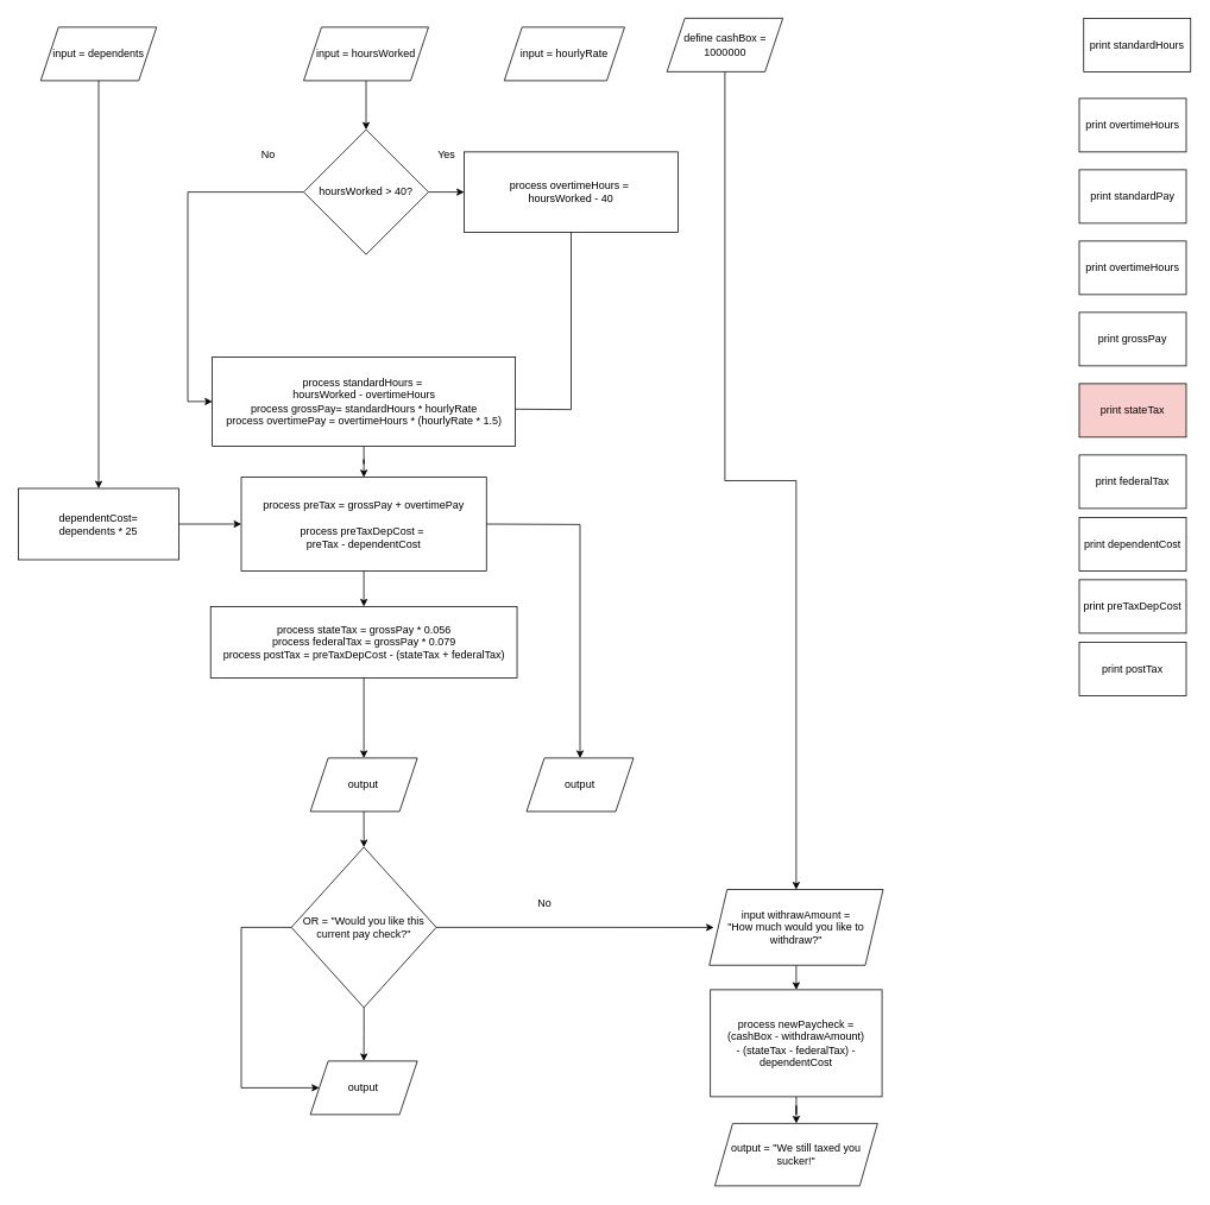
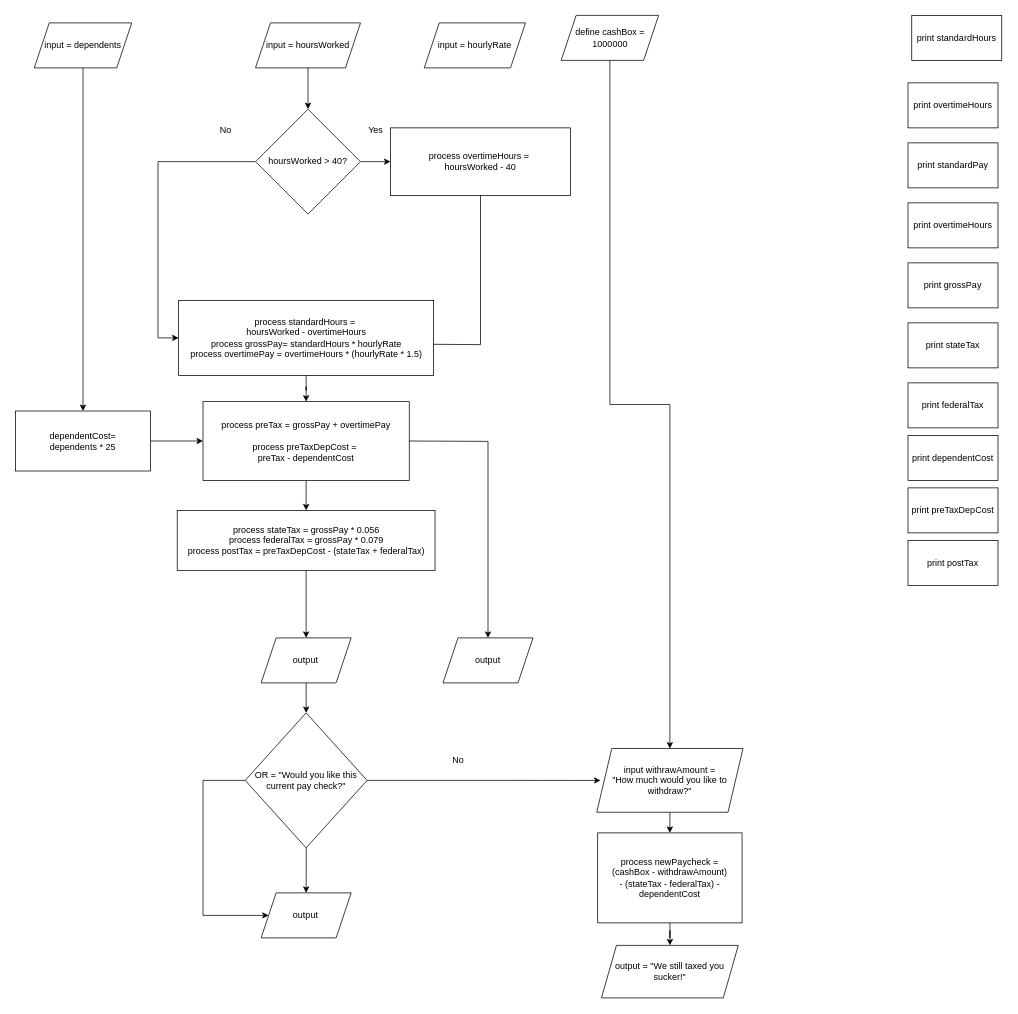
  <mxCell id="0" />
  <mxCell id="1" parent="0" />
  <mxCell id="2" value="" style="edgeStyle=orthogonalEdgeStyle;rounded=0;orthogonalLoop=1;jettySize=auto;html=1;exitX=0.5;exitY=1;exitDx=0;exitDy=0;entryX=0.5;entryY=0;entryDx=0;entryDy=0;" edge="1" parent="1" source="3" target="29"><mxGeometry relative="1" as="geometry"><mxPoint x="-100" y="140" as="targetPoint" /></mxGeometry></mxCell>
  <mxCell id="3" value="input = dependents" style="rounded=0;whiteSpace=wrap;html=1;shape=parallelogram;perimeter=parallelogramPerimeter;fixedSize=1;" vertex="1" parent="1"><mxGeometry x="45" y="30" width="130" height="60" as="geometry" /></mxCell>
  <mxCell id="4" value="" style="edgeStyle=orthogonalEdgeStyle;rounded=0;orthogonalLoop=1;jettySize=auto;html=1;" edge="1" parent="1" source="5" target="20"><mxGeometry relative="1" as="geometry" /></mxCell>
  <mxCell id="5" value="input = hoursWorked" style="rounded=0;whiteSpace=wrap;html=1;shape=parallelogram;perimeter=parallelogramPerimeter;fixedSize=1;" vertex="1" parent="1"><mxGeometry x="340" y="30" width="140" height="60" as="geometry" /></mxCell>
  <mxCell id="6" value="input = hourlyRate" style="rounded=0;whiteSpace=wrap;html=1;shape=parallelogram;perimeter=parallelogramPerimeter;fixedSize=1;" vertex="1" parent="1"><mxGeometry x="565" y="30" width="135" height="60" as="geometry" /></mxCell>
  <mxCell id="7" value="print federalTax" style="rounded=0;whiteSpace=wrap;html=1;" vertex="1" parent="1"><mxGeometry x="1210" y="510" width="120" height="60" as="geometry" /></mxCell>
- <mxCell id="8" value="print stateTax" style="rounded=0;whiteSpace=wrap;html=1;fillColor=#f8cecc;" vertex="1" parent="1"><mxGeometry x="1210" y="430" width="120" height="60" as="geometry" /></mxCell>
+ <mxCell id="8" value="print stateTax" style="rounded=0;whiteSpace=wrap;html=1;" vertex="1" parent="1"><mxGeometry x="1210" y="430" width="120" height="60" as="geometry" /></mxCell>
  <mxCell id="9" value="print grossPay" style="rounded=0;whiteSpace=wrap;html=1;" vertex="1" parent="1"><mxGeometry x="1210" y="350" width="120" height="60" as="geometry" /></mxCell>
  <mxCell id="10" value="print overtimeHours" style="rounded=0;whiteSpace=wrap;html=1;" vertex="1" parent="1"><mxGeometry x="1210" y="270" width="120" height="60" as="geometry" /></mxCell>
  <mxCell id="11" value="print standardPay" style="rounded=0;whiteSpace=wrap;html=1;" vertex="1" parent="1"><mxGeometry x="1210" y="190" width="120" height="60" as="geometry" /></mxCell>
  <mxCell id="12" value="print overtimeHours" style="rounded=0;whiteSpace=wrap;html=1;" vertex="1" parent="1"><mxGeometry x="1210" y="110" width="120" height="60" as="geometry" /></mxCell>
  <mxCell id="13" value="print standardHours" style="rounded=0;whiteSpace=wrap;html=1;" vertex="1" parent="1"><mxGeometry x="1215" y="20" width="120" height="60" as="geometry" /></mxCell>
  <mxCell id="14" value="print dependentCost" style="rounded=0;whiteSpace=wrap;html=1;" vertex="1" parent="1"><mxGeometry x="1210" y="580" width="120" height="60" as="geometry" /></mxCell>
  <mxCell id="15" value="print preTaxDepCost" style="rounded=0;whiteSpace=wrap;html=1;" vertex="1" parent="1"><mxGeometry x="1210" y="650" width="120" height="60" as="geometry" /></mxCell>
  <mxCell id="16" value="print postTax" style="rounded=0;whiteSpace=wrap;html=1;" vertex="1" parent="1"><mxGeometry x="1210" y="720" width="120" height="60" as="geometry" /></mxCell>
  <mxCell id="17" value="process overtimeHours =&amp;nbsp;&lt;br&gt;hoursWorked - 40" style="shape=label;whiteSpace=wrap;html=1;fixedSize=1;rounded=0;" vertex="1" parent="1"><mxGeometry x="520" y="170" width="240" height="90" as="geometry" /></mxCell>
  <mxCell id="18" value="" style="edgeStyle=orthogonalEdgeStyle;rounded=0;orthogonalLoop=1;jettySize=auto;html=1;" edge="1" parent="1" source="20" target="17"><mxGeometry relative="1" as="geometry" /></mxCell>
  <mxCell id="19" style="edgeStyle=orthogonalEdgeStyle;rounded=0;orthogonalLoop=1;jettySize=auto;html=1;entryX=0;entryY=0.5;entryDx=0;entryDy=0;exitX=0;exitY=0.5;exitDx=0;exitDy=0;" edge="1" parent="1" source="20" target="27"><mxGeometry relative="1" as="geometry"><mxPoint x="259.95" y="510" as="targetPoint" /><mxPoint x="340.003" y="330.053" as="sourcePoint" /><Array as="points"><mxPoint x="210" y="215" /><mxPoint x="210" y="450" /></Array></mxGeometry></mxCell>
  <mxCell id="20" value="hoursWorked &amp;gt; 40?" style="rhombus;whiteSpace=wrap;html=1;" vertex="1" parent="1"><mxGeometry x="340" y="145" width="140" height="140" as="geometry" /></mxCell>
  <mxCell id="21" value="" style="edgeStyle=orthogonalEdgeStyle;rounded=0;orthogonalLoop=1;jettySize=auto;html=1;" edge="1" parent="1" source="22" target="25"><mxGeometry relative="1" as="geometry" /></mxCell>
  <mxCell id="22" value="&lt;span style=&quot;background-color: initial;&quot;&gt;process preTax = grossPay + overtimePay&lt;br&gt;&lt;br&gt;process preTaxDepCost =&amp;nbsp;&lt;/span&gt;&lt;div&gt;preTax - dependentCost&lt;/div&gt;" style="shape=label;whiteSpace=wrap;html=1;fixedSize=1;rounded=0;" vertex="1" parent="1"><mxGeometry x="270" y="535" width="275" height="105" as="geometry" /></mxCell>
  <mxCell id="23" value="" style="endArrow=classic;html=1;rounded=0;exitX=0.5;exitY=1;exitDx=0;exitDy=0;entryX=0.964;entryY=0.585;entryDx=0;entryDy=0;entryPerimeter=0;" edge="1" parent="1" source="17" target="27"><mxGeometry width="50" height="50" relative="1" as="geometry"><mxPoint x="470" y="420" as="sourcePoint" /><mxPoint x="410" y="420" as="targetPoint" /><Array as="points"><mxPoint x="640" y="459" /></Array></mxGeometry></mxCell>
  <mxCell id="24" value="" style="edgeStyle=orthogonalEdgeStyle;rounded=0;orthogonalLoop=1;jettySize=auto;html=1;" edge="1" parent="1" source="25" target="35"><mxGeometry relative="1" as="geometry" /></mxCell>
  <mxCell id="25" value="process stateTax = grossPay * 0.056&lt;div&gt;process federalTax = grossPay * 0.079&lt;/div&gt;&lt;div&gt;process postTax = preTaxDepCost - (stateTax + federalTax)&lt;/div&gt;" style="shape=label;whiteSpace=wrap;html=1;fixedSize=1;rounded=0;" vertex="1" parent="1"><mxGeometry x="235.63" y="680" width="343.75" height="80" as="geometry" /></mxCell>
  <mxCell id="26" value="" style="edgeStyle=orthogonalEdgeStyle;rounded=0;orthogonalLoop=1;jettySize=auto;html=1;" edge="1" parent="1" source="27" target="22"><mxGeometry relative="1" as="geometry" /></mxCell>
  <mxCell id="27" value="&lt;div&gt;process standardHours =&amp;nbsp;&lt;br&gt;hoursWorked - overtimeHours&lt;br&gt;process grossPay= standardHours * hourlyRate&lt;/div&gt;&lt;div&gt;process overtimePay = overtimeHours * (hourlyRate * 1.5)&lt;br&gt;&lt;/div&gt;" style="shape=label;whiteSpace=wrap;html=1;fixedSize=1;rounded=0;" vertex="1" parent="1"><mxGeometry x="237.5" y="400" width="340" height="100" as="geometry" /></mxCell>
  <mxCell id="28" value="" style="edgeStyle=orthogonalEdgeStyle;rounded=0;orthogonalLoop=1;jettySize=auto;html=1;" edge="1" parent="1" source="29" target="22"><mxGeometry relative="1" as="geometry" /></mxCell>
  <mxCell id="29" value="dependentCost= &lt;br&gt;dependents * 25" style="shape=label;whiteSpace=wrap;html=1;fixedSize=1;rounded=0;" vertex="1" parent="1"><mxGeometry x="20" y="547.5" width="180" height="80" as="geometry" /></mxCell>
  <mxCell id="30" value="Yes" style="text;html=1;align=center;verticalAlign=middle;resizable=0;points=[];autosize=1;strokeColor=none;fillColor=none;" vertex="1" parent="1"><mxGeometry x="480" y="158" width="40" height="30" as="geometry" /></mxCell>
  <mxCell id="31" value="No" style="text;html=1;align=center;verticalAlign=middle;resizable=0;points=[];autosize=1;strokeColor=none;fillColor=none;" vertex="1" parent="1"><mxGeometry x="280" y="158" width="40" height="30" as="geometry" /></mxCell>
  <mxCell id="32" value="" style="endArrow=classic;html=1;rounded=0;exitX=1;exitY=0.5;exitDx=0;exitDy=0;entryX=0.5;entryY=0;entryDx=0;entryDy=0;" edge="1" parent="1" source="22" target="33"><mxGeometry width="50" height="50" relative="1" as="geometry"><mxPoint x="440" y="680" as="sourcePoint" /><mxPoint x="650" y="870" as="targetPoint" /><Array as="points"><mxPoint x="650" y="588" /></Array></mxGeometry></mxCell>
  <mxCell id="33" value="output" style="rounded=0;whiteSpace=wrap;html=1;shape=parallelogram;perimeter=parallelogramPerimeter;fixedSize=1;" vertex="1" parent="1"><mxGeometry x="590" y="850" width="120" height="60" as="geometry" /></mxCell>
  <mxCell id="34" value="" style="edgeStyle=orthogonalEdgeStyle;rounded=0;orthogonalLoop=1;jettySize=auto;html=1;" edge="1" parent="1" source="35" target="41"><mxGeometry relative="1" as="geometry" /></mxCell>
  <mxCell id="35" value="output" style="whiteSpace=wrap;html=1;shape=parallelogram;perimeter=parallelogramPerimeter;fixedSize=1;" vertex="1" parent="1"><mxGeometry x="347.495" y="850" width="120" height="60" as="geometry" /></mxCell>
  <mxCell id="36" value="" style="edgeStyle=orthogonalEdgeStyle;rounded=0;orthogonalLoop=1;jettySize=auto;html=1;" edge="1" parent="1" source="37" target="39"><mxGeometry relative="1" as="geometry" /></mxCell>
  <mxCell id="37" value="define cashBox =&lt;div&gt;1000000&lt;/div&gt;" style="shape=parallelogram;perimeter=parallelogramPerimeter;whiteSpace=wrap;html=1;fixedSize=1;" vertex="1" parent="1"><mxGeometry x="747.5" y="20" width="130" height="60" as="geometry" /></mxCell>
  <mxCell id="38" value="" style="edgeStyle=orthogonalEdgeStyle;rounded=0;orthogonalLoop=1;jettySize=auto;html=1;" edge="1" parent="1" source="39" target="47"><mxGeometry relative="1" as="geometry" /></mxCell>
  <mxCell id="39" value="input withrawAmount =&lt;br&gt;&quot;How much would you like to withdraw?&quot;" style="shape=parallelogram;perimeter=parallelogramPerimeter;whiteSpace=wrap;html=1;fixedSize=1;" vertex="1" parent="1"><mxGeometry x="795" y="997.5" width="195" height="85" as="geometry" /></mxCell>
  <mxCell id="40" value="" style="edgeStyle=orthogonalEdgeStyle;rounded=0;orthogonalLoop=1;jettySize=auto;html=1;" edge="1" parent="1" source="41" target="44"><mxGeometry relative="1" as="geometry" /></mxCell>
  <mxCell id="41" value="OR = &quot;Would you like this current pay check?&quot;" style="rhombus;whiteSpace=wrap;html=1;" vertex="1" parent="1"><mxGeometry x="326.26" y="950" width="162.5" height="180" as="geometry" /></mxCell>
  <mxCell id="42" style="edgeStyle=orthogonalEdgeStyle;rounded=0;orthogonalLoop=1;jettySize=auto;html=1;entryX=0.026;entryY=0.501;entryDx=0;entryDy=0;entryPerimeter=0;" edge="1" parent="1" source="41" target="39"><mxGeometry relative="1" as="geometry" /></mxCell>
  <mxCell id="43" value="No" style="text;html=1;align=center;verticalAlign=middle;resizable=0;points=[];autosize=1;strokeColor=none;fillColor=none;" vertex="1" parent="1"><mxGeometry x="590" y="997.5" width="40" height="30" as="geometry" /></mxCell>
  <mxCell id="44" value="output" style="whiteSpace=wrap;html=1;shape=parallelogram;perimeter=parallelogramPerimeter;fixedSize=1;" vertex="1" parent="1"><mxGeometry x="347.495" y="1190" width="120" height="60" as="geometry" /></mxCell>
  <mxCell id="45" value="" style="endArrow=classic;html=1;rounded=0;entryX=0;entryY=0.5;entryDx=0;entryDy=0;exitX=0;exitY=0.5;exitDx=0;exitDy=0;" edge="1" parent="1" source="41" target="44"><mxGeometry width="50" height="50" relative="1" as="geometry"><mxPoint x="200" y="1260" as="sourcePoint" /><mxPoint x="250" y="1210" as="targetPoint" /><Array as="points"><mxPoint x="270" y="1040" /><mxPoint x="270" y="1220" /></Array></mxGeometry></mxCell>
  <mxCell id="46" value="" style="edgeStyle=orthogonalEdgeStyle;rounded=0;orthogonalLoop=1;jettySize=auto;html=1;" edge="1" parent="1" source="47" target="48"><mxGeometry relative="1" as="geometry" /></mxCell>
  <mxCell id="47" value="process newPaycheck =&lt;br&gt;(cashBox - withdrawAmount)&lt;br&gt;- (stateTax - federalTax) - dependentCost" style="whiteSpace=wrap;html=1;" vertex="1" parent="1"><mxGeometry x="796.25" y="1110" width="192.5" height="120" as="geometry" /></mxCell>
  <mxCell id="48" value="output = &quot;We still taxed you sucker!&quot;" style="shape=parallelogram;perimeter=parallelogramPerimeter;whiteSpace=wrap;html=1;fixedSize=1;" vertex="1" parent="1"><mxGeometry x="801.25" y="1260" width="182.5" height="70" as="geometry" /></mxCell>
